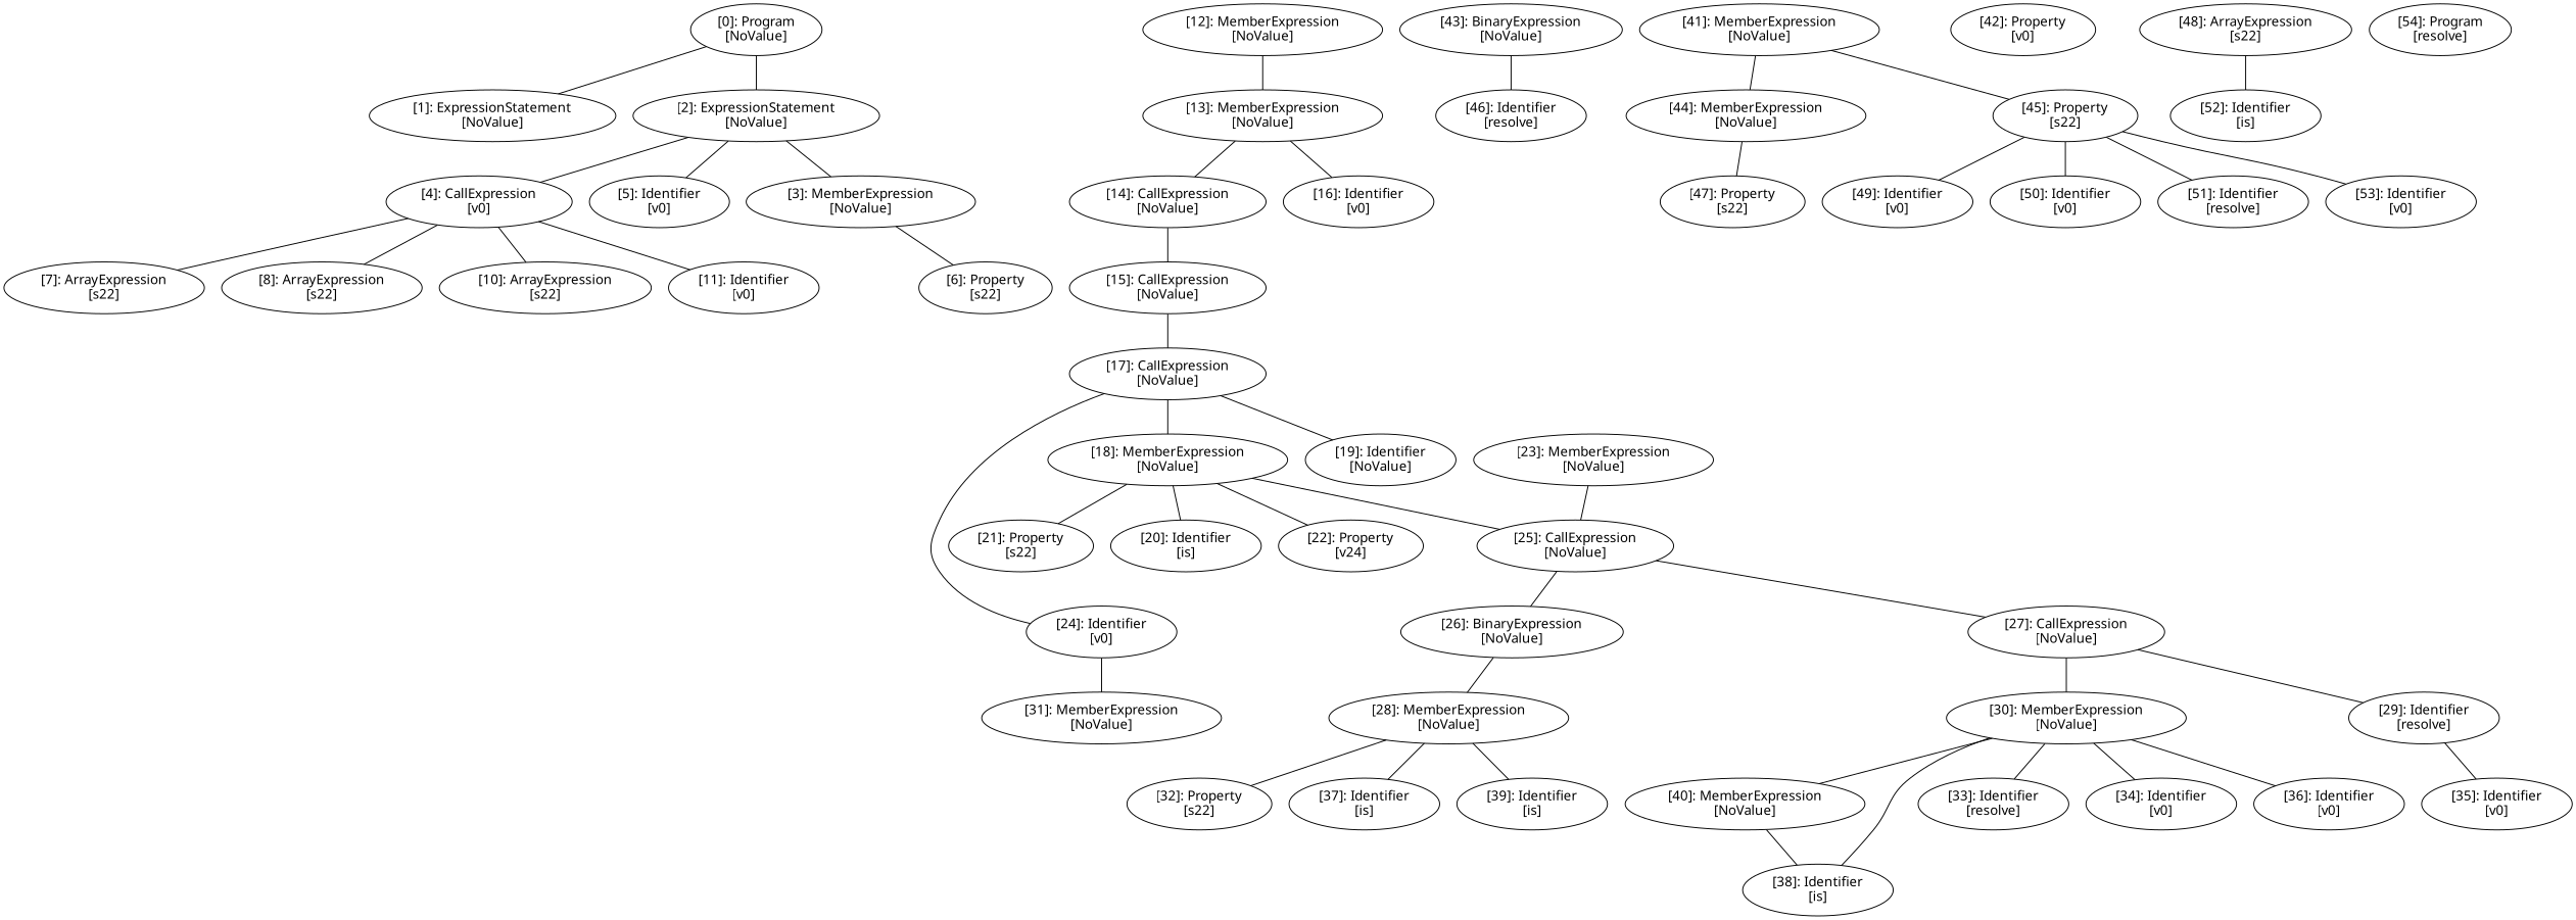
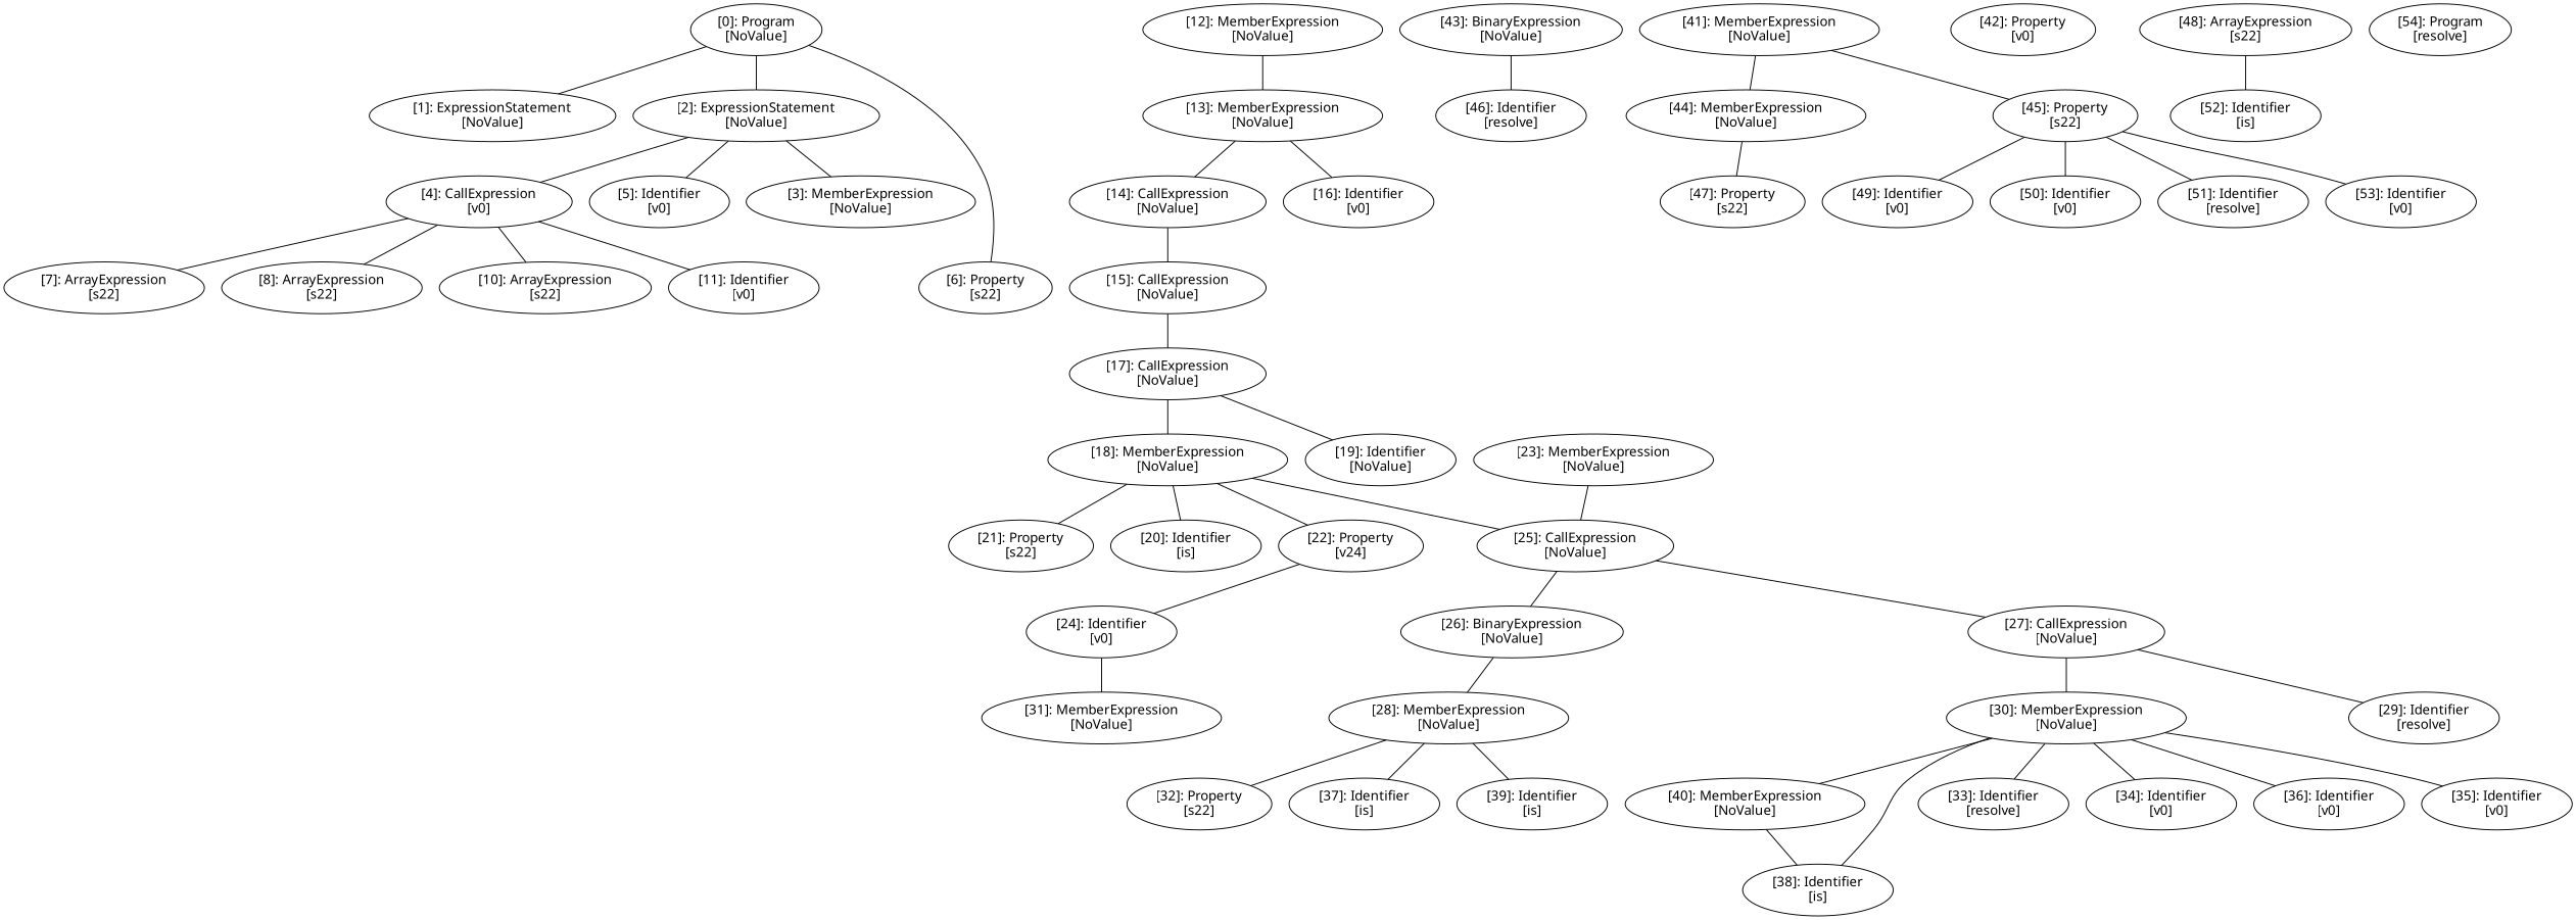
  graph {
    fontname="Noto Sans"
    node [fontname="Noto Sans"]
    edge [fontname="Noto Sans"]
    n1 [label="[0]: Program\n[NoValue]"]
    n2 [label="[1]: ExpressionStatement\n[NoValue]"]
    n3 [label="[2]: ExpressionStatement\n[NoValue]"]
    n4 [label="[3]: MemberExpression\n[NoValue]"]
    n5 [label="[4]: CallExpression\n[v0]"]
    n6 [label="[5]: Identifier\n[v0]"]
    n7 [label="[6]: Property\n[s22]"]
    n8 [label="[7]: ArrayExpression\n[s22]"]
    n9 [label="[8]: ArrayExpression\n[s22]"]
    n10 [label="[10]: ArrayExpression\n[s22]"]
    n11 [label="[11]: Identifier\n[v0]"]
    n12 [label="[12]: MemberExpression\n[NoValue]"]
    n13 [label="[13]: MemberExpression\n[NoValue]"]
    n14 [label="[14]: CallExpression\n[NoValue]"]
    n15 [label="[16]: Identifier\n[v0]"]
    n16 [label="[15]: CallExpression\n[NoValue]"]
    n17 [label="[17]: CallExpression\n[NoValue]"]
    n18 [label="[18]: MemberExpression\n[NoValue]"]
    n19 [label="[19]: Identifier\n[NoValue]"]
    n20 [label="[20]: Identifier\n[is]"]
    n21 [label="[21]: Property\n[s22]"]
    n22 [label="[22]: Property\n[v24]"]
    n23 [label="[25]: CallExpression\n[NoValue]"]
    n24 [label="[24]: Identifier\n[v0]"]
    n25 [label="[23]: MemberExpression\n[NoValue]"]
    n26 [label="[31]: MemberExpression\n[NoValue]"]
    n27 [label="[26]: BinaryExpression\n[NoValue]"]
    n28 [label="[27]: CallExpression\n[NoValue]"]
    n29 [label="[28]: MemberExpression\n[NoValue]"]
    n30 [label="[29]: Identifier\n[resolve]"]
    n31 [label="[30]: MemberExpression\n[NoValue]"]
    n32 [label="[32]: Property\n[s22]"]
    n33 [label="[37]: Identifier\n[is]"]
    n34 [label="[39]: Identifier\n[is]"]
    n35 [label="[33]: Identifier\n[resolve]"]
    n36 [label="[34]: Identifier\n[v0]"]
    n37 [label="[35]: Identifier\n[v0]"]
    n38 [label="[36]: Identifier\n[v0]"]
    n39 [label="[38]: Identifier\n[is]"]
    n40 [label="[40]: MemberExpression\n[NoValue]"]
    n41 [label="[43]: BinaryExpression\n[NoValue]"]
    n42 [label="[46]: Identifier\n[resolve]"]
    n43 [label="[41]: MemberExpression\n[NoValue]"]
    n44 [label="[44]: MemberExpression\n[NoValue]"]
    n45 [label="[45]: Property\n[s22]"]
    n46 [label="[47]: Property\n[s22]"]
    n47 [label="[49]: Identifier\n[v0]"]
    n48 [label="[50]: Identifier\n[v0]"]
    n49 [label="[51]: Identifier\n[resolve]"]
    n50 [label="[53]: Identifier\n[v0]"]
    n51 [label="[42]: Property\n[v0]"]
    n52 [label="[48]: ArrayExpression\n[s22]"]
    n53 [label="[52]: Identifier\n[is]"]
    n54 [label="[54]: Program\n[resolve]"]
    n1 -- n2
    n1 -- n3
    n3 -- n4
    n3 -- n5
    n3 -- n6
-   n4 -- n7
+   n1 -- n7
    n5 -- n8
    n5 -- n9
    n5 -- n10
    n5 -- n11
    n12 -- n13
    n13 -- n14
    n13 -- n15
    n14 -- n16
    n16 -- n17
    n17 -- n18
    n17 -- n19
    n18 -- n20
    n18 -- n21
    n18 -- n22
    n18 -- n23
-   n17 -- n24
+   n22 -- n24
    n23 -- n27
    n23 -- n28
    n24 -- n26
    n25 -- n23
    n27 -- n29
    n28 -- n30
    n28 -- n31
    n29 -- n32
    n29 -- n33
    n29 -- n34
    n31 -- n35
    n31 -- n36
-   n30 -- n37
+   n31 -- n37
    n31 -- n38
    n31 -- n39
    n31 -- n40
    n40 -- n39
    n41 -- n42
    n43 -- n44
    n43 -- n45
    n44 -- n46
    n45 -- n47
    n45 -- n48
    n45 -- n49
    n45 -- n50
    n52 -- n53
  }
